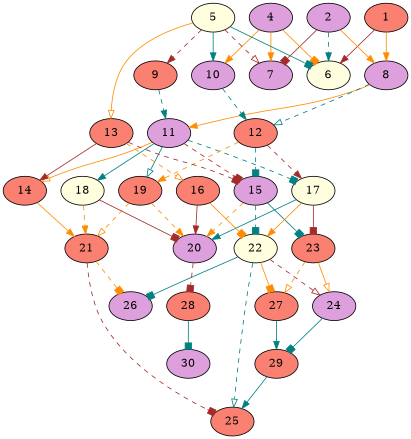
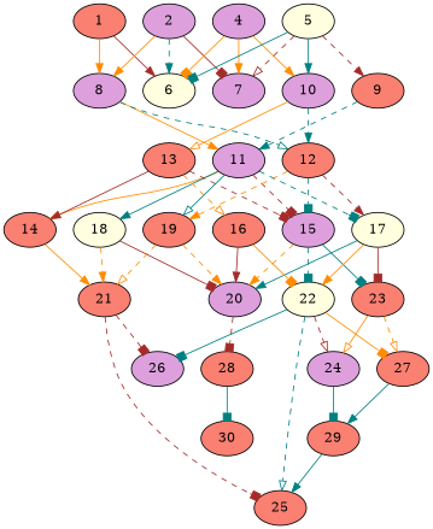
  digraph {
    node [alpha=0.10 fillcolor=salmon style=filled]
    edge [arrowhead=normal color=darkorange style=solid]
    1 [alpha=0.04 expect_size=27081728]
    6 [alpha=0.13 expect_size=22720512 fillcolor=lightyellow]
    8 [alpha=0.12 expect_size=27548672 fillcolor=plum]
    11 [alpha=0.11 expect_size=37345280 fillcolor=plum]
    12 [expect_size=46051328]
    14 [alpha=0.17 expect_size=30214144]
    15 [alpha=0.06 expect_size=47094784 fillcolor=plum]
    17 [expect_size=11553792 fillcolor=lightyellow]
    18 [alpha=0.04 expect_size=35151872 fillcolor=lightyellow]
    19 [alpha=0.09 expect_size=17351680]
    2 [alpha=0.03 expect_size=49246208 fillcolor=plum]
    7 [expect_size=31879168 fillcolor=plum]
    4 [alpha=0.07 expect_size=31239168 fillcolor=plum]
    10 [alpha=0.11 expect_size=8638464 fillcolor=plum]
    13 [alpha=0.15 expect_size=6004736]
    16 [expect_size=28712960]
    5 [alpha=0.12 expect_size=33930240 fillcolor=lightyellow]
    9 [alpha=0.15 expect_size=11985920]
    21 [alpha=0.18 expect_size=32569344]
    20 [alpha=0.19 expect_size=5704704 fillcolor=plum]
    22 [alpha=0.16 expect_size=10586112 fillcolor=lightyellow]
    23 [alpha=0.17 expect_size=34259968]
    25 [alpha=0.13 expect_size=14951424]
    26 [alpha=0.04 expect_size=30017536 fillcolor=plum]
    28 [alpha=0.19 expect_size=31606784]
    24 [alpha=0.09 expect_size=22945792 fillcolor=plum]
    27 [alpha=0.07 expect_size=7107584]
-   30 [expect_size=14615552 fillcolor=plum]
+   30 [expect_size=14615552]
    29 [alpha=0.14 expect_size=40821760]
    1 -> 6 [color=brown]
    1 -> 8
    8 -> 11
    8 -> 12 [arrowhead=onormal color=teal style=dashed]
    11 -> 14 [arrowhead=onormal]
    11 -> 15 [arrowhead=box color=brown style=dashed]
    11 -> 17 [arrowhead=box color=teal style=dashed]
    11 -> 18 [color=teal]
    11 -> 19 [arrowhead=onormal color=teal]
    12 -> 15 [arrowhead=box color=teal style=dashed]
    12 -> 17 [color=brown style=dashed]
    12 -> 19 [style=dashed]
    14 -> 21
    15 -> 20 [style=dashed]
    15 -> 22 [arrowhead=box color=teal style=dashed]
    15 -> 23 [arrowhead=box color=teal]
    17 -> 20 [color=teal]
    17 -> 22
    17 -> 23 [arrowhead=box color=brown]
    18 -> 21 [style=dashed]
    18 -> 20 [arrowhead=box color=brown]
    19 -> 21 [arrowhead=onormal style=dashed]
    19 -> 20 [style=dashed]
    2 -> 6 [color=teal style=dashed]
    2 -> 8
    2 -> 7 [arrowhead=box color=brown]
    4 -> 6 [arrowhead=box]
    4 -> 7
    4 -> 10
    10 -> 12 [color=teal style=dashed]
-   5 -> 13 [arrowhead=onormal]
+   10 -> 13 [arrowhead=onormal]
    13 -> 14 [color=brown]
    13 -> 15 [arrowhead=box color=brown style=dashed]
    13 -> 16 [arrowhead=onormal style=dashed]
    16 -> 20 [color=brown]
    16 -> 22 [arrowhead=box]
    5 -> 6 [arrowhead=box color=teal]
    5 -> 7 [arrowhead=onormal color=brown style=dashed]
    5 -> 10 [color=teal]
    5 -> 9 [color=brown style=dashed]
    9 -> 11 [color=teal style=dashed]
    21 -> 25 [arrowhead=box color=brown style=dashed]
-   21 -> 26 [arrowhead=box style=dashed]
+   21 -> 26 [arrowhead=box color=brown style=dashed]
    20 -> 28 [arrowhead=box color=brown style=dashed]
    22 -> 25 [arrowhead=onormal color=teal style=dashed]
    22 -> 26 [arrowhead=box color=teal]
    22 -> 24 [arrowhead=onormal color=brown style=dashed]
    22 -> 27 [arrowhead=box]
    23 -> 24 [arrowhead=onormal]
    23 -> 27 [arrowhead=onormal style=dashed]
    28 -> 30 [arrowhead=box color=teal]
    24 -> 29 [arrowhead=box color=teal]
    27 -> 29 [color=teal]
    29 -> 25 [color=teal]
  }
